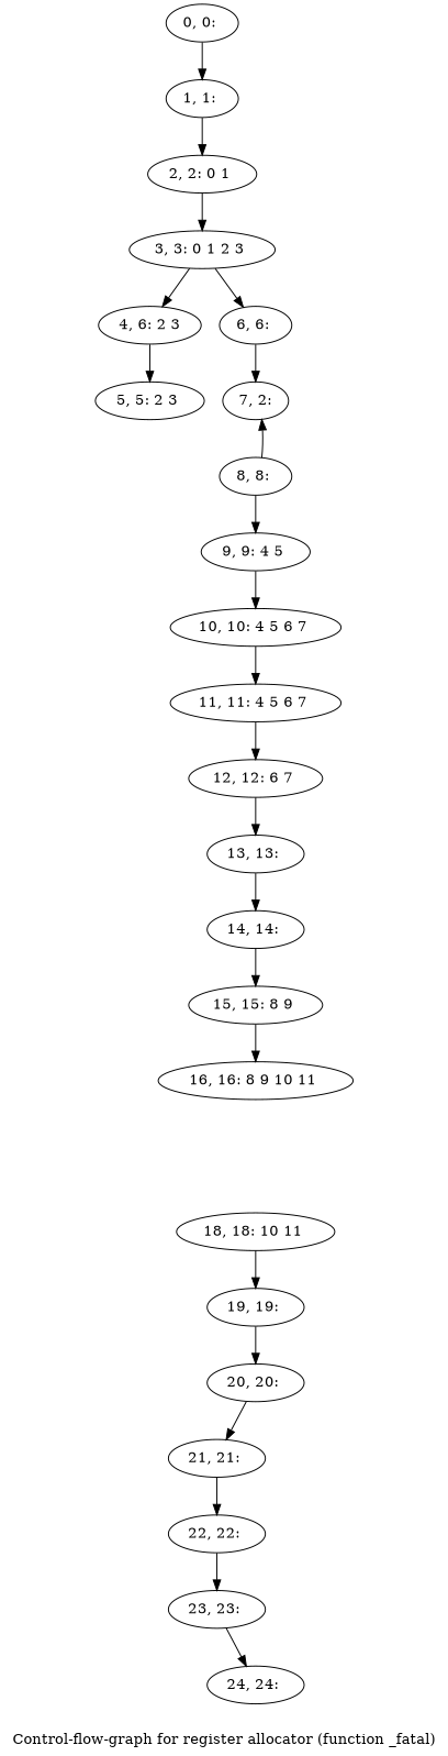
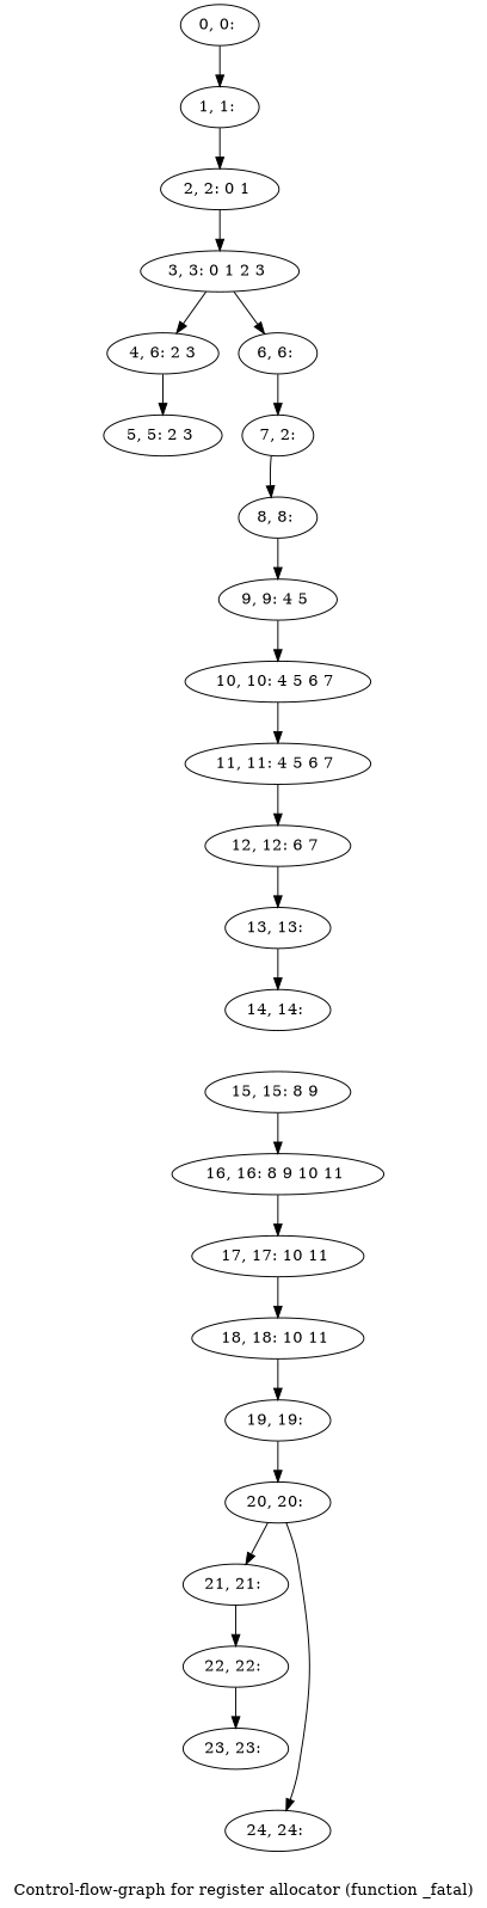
  digraph {
    label="Control-flow-graph for register allocator (function _fatal)"
    n1 [label="0, 0: "]
    n2 [label="1, 1: "]
    n3 [label="2, 2: 0 1 "]
    n4 [label="3, 3: 0 1 2 3 "]
    n5 [label="4, 6: 2 3"]
    n6 [label="6, 6: "]
    n7 [label="5, 5: 2 3 "]
    n8 [label="7, 2:"]
    n9 [label="8, 8: "]
    n10 [label="9, 9: 4 5 "]
    n11 [label="10, 10: 4 5 6 7 "]
    n12 [label="11, 11: 4 5 6 7 "]
    n13 [label="12, 12: 6 7 "]
    n14 [label="13, 13: "]
    n15 [label="14, 14: "]
    n16 [label="15, 15: 8 9 "]
    n17 [label="16, 16: 8 9 10 11 "]
+   n18 [label="17, 17: 10 11 "]
    n19 [label="18, 18: 10 11 "]
    n20 [label="19, 19: "]
    n21 [label="20, 20: "]
    n22 [label="21, 21: "]
    n23 [label="22, 22: "]
    n24 [label="23, 23: "]
    n25 [label="24, 24: "]
    n1 -> n2
    n2 -> n3
    n3 -> n4
    n4 -> n5
    n4 -> n6
    n5 -> n7
    n6 -> n8
-   n9 -> n8
+   n8 -> n9
    n9 -> n10
    n10 -> n11
    n11 -> n12
    n12 -> n13
    n13 -> n14
    n14 -> n15
-   n15 -> n16
    n16 -> n17
+   n17 -> n18
+   n18 -> n19
    n19 -> n20
    n20 -> n21
    n21 -> n22
    n22 -> n23
    n23 -> n24
-   n24 -> n25
+   n21 -> n25
  }
